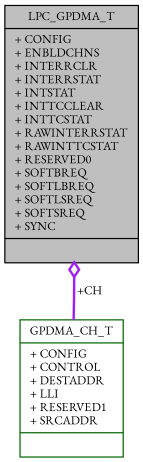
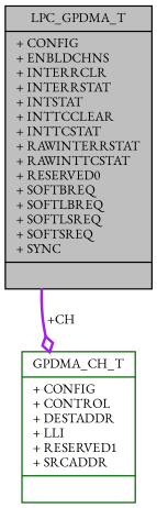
  digraph {
    fontname="EB Garamond"
    node [fontname="EB Garamond" fontsize=10 shape=record style=filled]
    n1 [color=black fillcolor=grey75 fontcolor=black height=0.2 label="{LPC_GPDMA_T\n|+ CONFIG\l+ ENBLDCHNS\l+ INTERRCLR\l+ INTERRSTAT\l+ INTSTAT\l+ INTTCCLEAR\l+ INTTCSTAT\l+ RAWINTERRSTAT\l+ RAWINTTCSTAT\l+ RESERVED0\l+ SOFTBREQ\l+ SOFTLBREQ\l+ SOFTLSREQ\l+ SOFTSREQ\l+ SYNC\l|}" width=0.4]
    n2 [color=darkgreen fillcolor=white height=0.2 label="{GPDMA_CH_T\n|+ CONFIG\l+ CONTROL\l+ DESTADDR\l+ LLI\l+ RESERVED1\l+ SRCADDR\l|}" width=0.4]
-   n2 -> n1 [arrowhead=odiamond color=purple fontname="EB Garamond" fontsize=10 label=" +CH" labelfontname=FreeSans labelfontsize=10 style=bold]
+   n1 -> n2 [arrowhead=odiamond color=purple fontname="EB Garamond" fontsize=10 label=" +CH" labelfontname=FreeSans labelfontsize=10 style=bold]
  }
